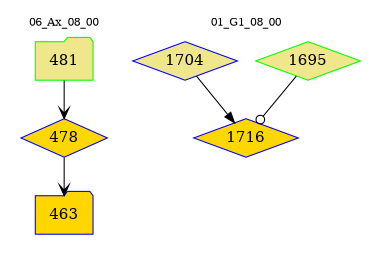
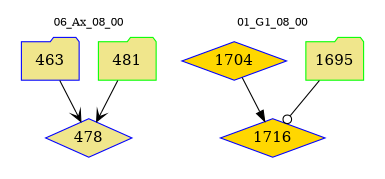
  digraph {
    node [color=blue fillcolor=khaki shape=folder style=filled]
    edge [arrowhead=vee color=black]
    n1 [color=green label=481]
-   n2 [fillcolor=gold label=478 shape=diamond]
-   n3 [fillcolor=gold label=463]
-   n4 [color=green label=1695 shape=diamond]
-   n5 [label=1704 shape=diamond]
+   n2 [label=478 shape=diamond]
+   n3 [label=463]
+   n4 [color=green label=1695]
+   n5 [fillcolor=gold label=1704 shape=diamond]
    n6 [fillcolor=gold label=1716 shape=diamond]
    subgraph cluster_1 {
      color=white
      fontsize=10
      label="06_Ax_08_00"
      n1
      n2
      n3
    }
    subgraph cluster_2 {
      color=white
      fontsize=10
      label="01_G1_08_00"
      n4
      n5
      n6
    }
    n1 -> n2
-   n2 -> n3
+   n3 -> n2
    n4 -> n6 [arrowhead=odot]
    n5 -> n6 [arrowhead=normal]
  }
